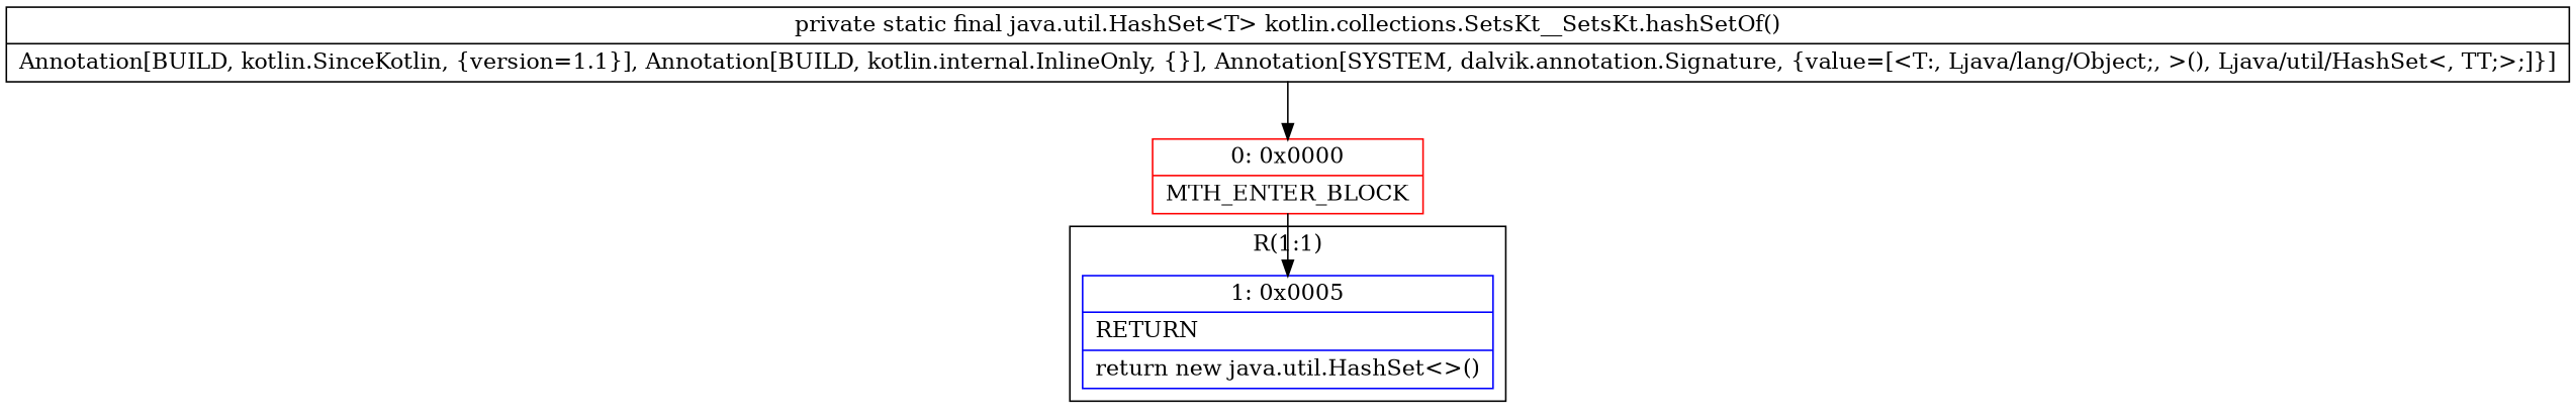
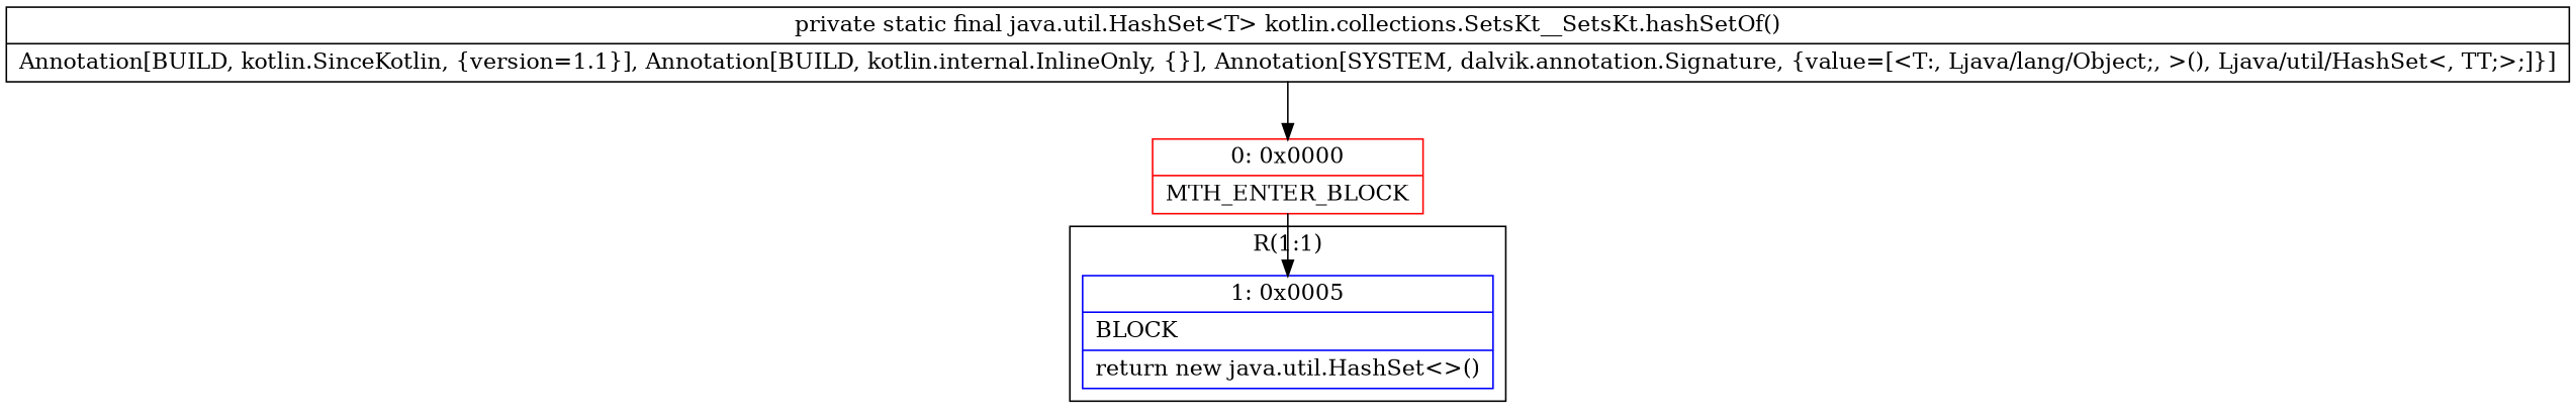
  digraph {
    node [shape=record]
-   n1 [color=blue label="{1\:\ 0x0005|RETURN\l|return new java.util.HashSet\<\>()\l}"]
+   n1 [color=blue label="{1\:\ 0x0005|BLOCK\l|return new java.util.HashSet\<\>()\l}"]
    n2 [color=red label="{0\:\ 0x0000|MTH_ENTER_BLOCK\l}"]
    n3 [label="{private static final java.util.HashSet\<T\> kotlin.collections.SetsKt__SetsKt.hashSetOf()  | Annotation[BUILD, kotlin.SinceKotlin, \{version=1.1\}], Annotation[BUILD, kotlin.internal.InlineOnly, \{\}], Annotation[SYSTEM, dalvik.annotation.Signature, \{value=[\<T:, Ljava\/lang\/Object;, \>(), Ljava\/util\/HashSet\<, TT;\>;]\}]\l}"]
    subgraph cluster_1 {
      label="R(1:1)"
      n1
    }
    n2 -> n1
    n3 -> n2
  }
